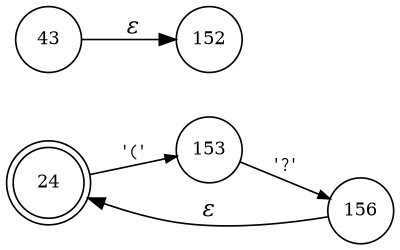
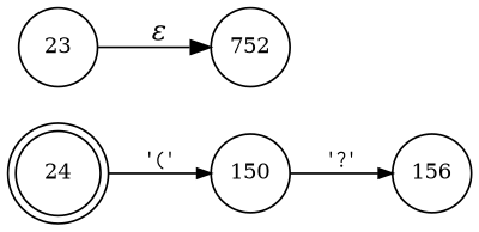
  digraph {
    rankdir=LR
    node [fixedsize=true fontsize=11 shape=circle peripheries=1]
    edge [fontname=Courier]
    n1 [label=24 shape=doublecircle width=.6 peripheries=""]
-   n2 [label=153 width=.55]
-   n3 [label=43 width=.55]
-   n4 [label=152 width=.55]
+   n2 [label=150 width=.55]
+   n3 [label=23 width=.55]
+   n4 [label=752 width=.55]
    n5 [label=156 width=.55]
    n1 -> n2 [arrowhead=normal arrowsize=.7 fontsize=11 label="'('"]
    n2 -> n5 [arrowhead=normal arrowsize=.7 fontsize=11 label="'?'"]
    n3 -> n4 [fontname="Times-Italic" label="&epsilon;"]
-   n5 -> n1 [fontname="Times-Italic" label="&epsilon;"]
  }
